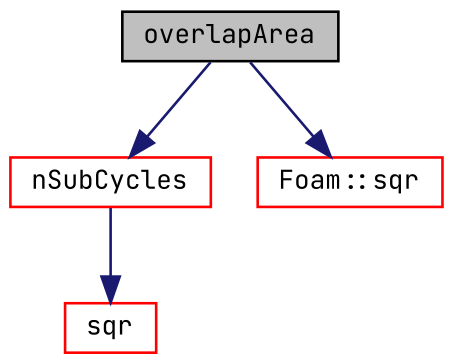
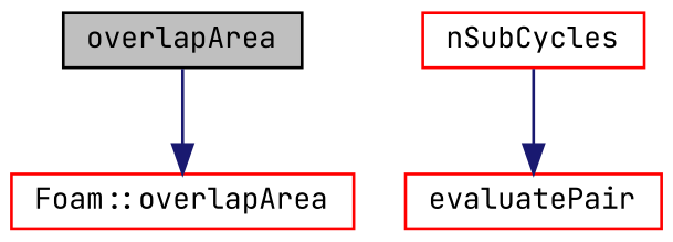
  digraph {
    fontname="JetBrains Mono"
    rankdir=TB
    node [color=red fontname="JetBrains Mono" fontsize=10 shape=record]
    edge [color=midnightblue fontname="JetBrains Mono" fontsize=10 labelfontname=FreeSans labelfontsize=10 style=solid]
    n1 [color=black fillcolor=grey75 fontcolor=black height=0.2 label=overlapArea style=filled width=0.4]
    n2 [height=0.2 label=nSubCycles width=0.4]
-   n3 [height=0.2 label="Foam::sqr" width=0.4]
-   n4 [height=0.2 label=sqr width=0.4]
-   n1 -> n2
+   n3 [height=0.2 label="Foam::overlapArea" width=0.4]
+   n4 [height=0.2 label=evaluatePair width=0.4]
    n1 -> n3
    n2 -> n4
  }
